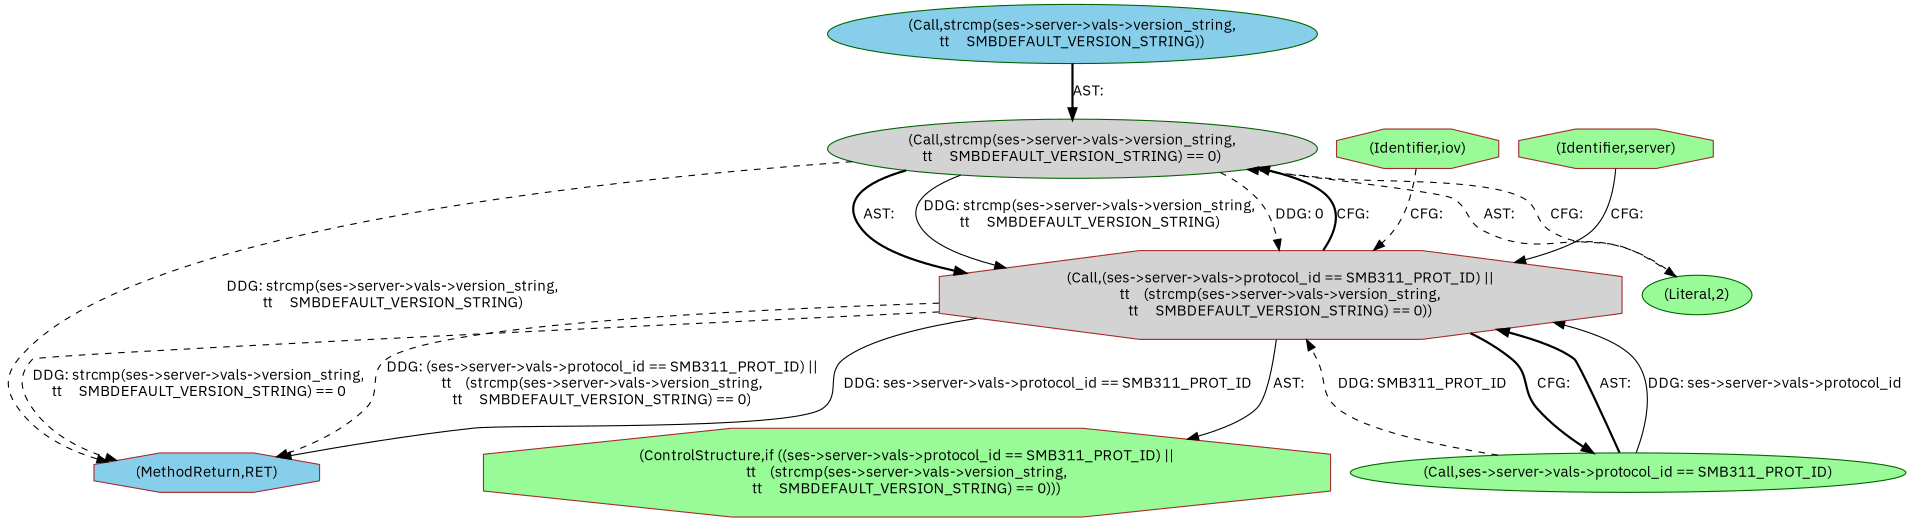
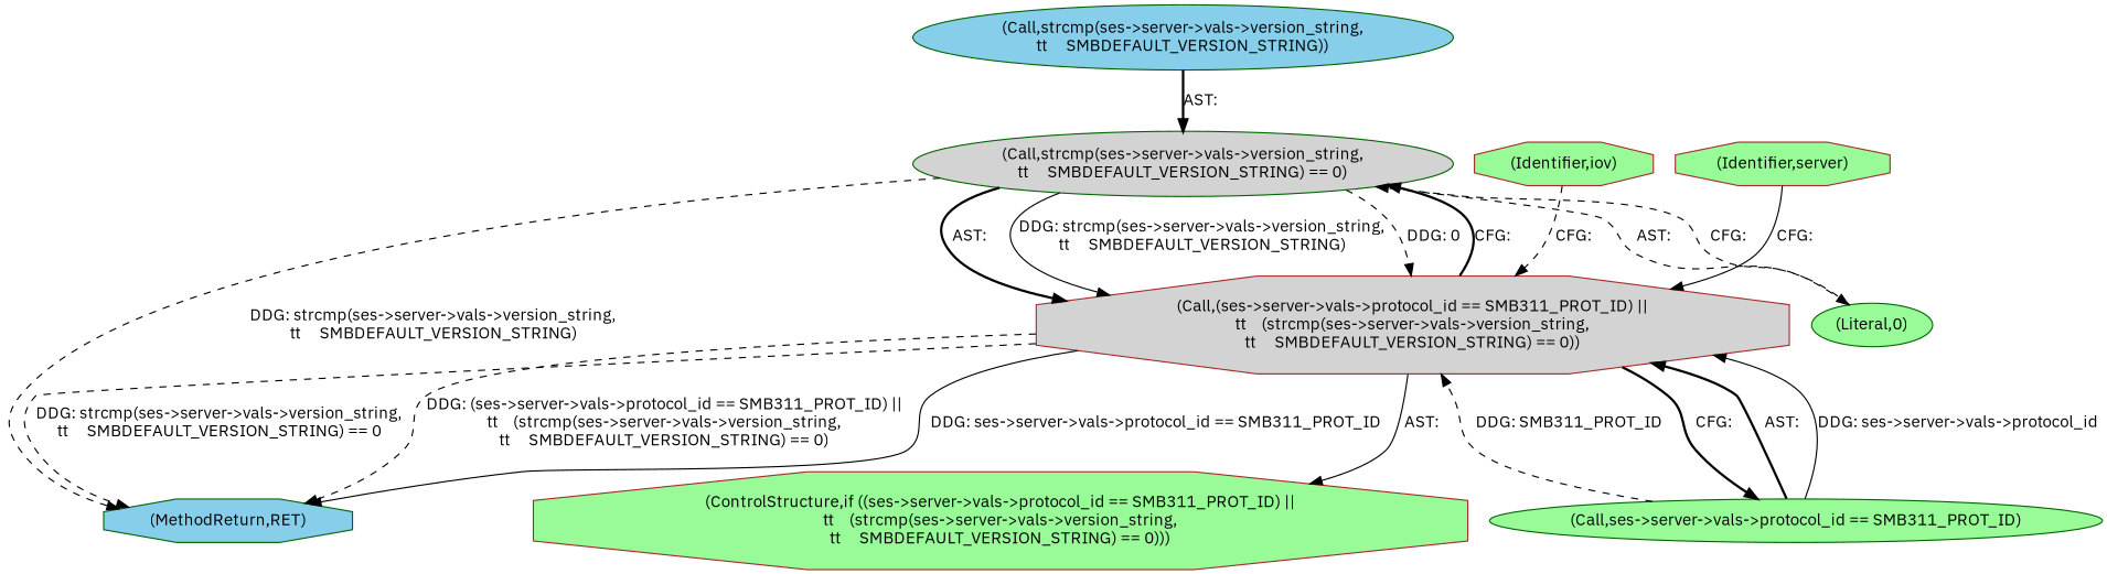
  digraph {
    fontname="IBM Plex Sans"
    node [color=darkgreen fillcolor=palegreen fontname="IBM Plex Sans" shape=octagon style=filled]
    edge [fontname="IBM Plex Sans" style=dashed]
    n1 [fillcolor=lightgrey label="(Call,strcmp(ses->server->vals->version_string,\n\t\t     SMBDEFAULT_VERSION_STRING) == 0)" shape=ellipse]
    n2 [color=brown fillcolor=lightgrey label="(Call,(ses->server->vals->protocol_id == SMB311_PROT_ID) ||\n\t\t    (strcmp(ses->server->vals->version_string,\n\t\t     SMBDEFAULT_VERSION_STRING) == 0))"]
-   n3 [color=brown fillcolor=skyblue label="(MethodReturn,RET)"]
-   n4 [label="(Literal,2)" shape=ellipse]
+   n3 [fillcolor=skyblue label="(MethodReturn,RET)"]
+   n4 [label="(Literal,0)" shape=ellipse]
    n5 [color=brown label="(ControlStructure,if ((ses->server->vals->protocol_id == SMB311_PROT_ID) ||\n\t\t    (strcmp(ses->server->vals->version_string,\n\t\t     SMBDEFAULT_VERSION_STRING) == 0)))"]
    n6 [label="(Call,ses->server->vals->protocol_id == SMB311_PROT_ID)" shape=ellipse]
    n7 [fillcolor=skyblue label="(Call,strcmp(ses->server->vals->version_string,\n\t\t     SMBDEFAULT_VERSION_STRING))" shape=ellipse]
    n8 [color=brown label="(Identifier,iov)"]
    n9 [color=brown label="(Identifier,server)"]
    n1 -> n2 [label="AST: " style=bold]
    n1 -> n2 [label="DDG: strcmp(ses->server->vals->version_string,\n\t\t     SMBDEFAULT_VERSION_STRING)" style=solid]
    n1 -> n2 [label="DDG: 0"]
    n1 -> n3 [label="DDG: strcmp(ses->server->vals->version_string,\n\t\t     SMBDEFAULT_VERSION_STRING)"]
    n1 -> n4 [label="CFG: "]
    n2 -> n1 [label="CFG: " style=bold]
    n2 -> n3 [label="DDG: ses->server->vals->protocol_id == SMB311_PROT_ID" style=solid]
    n2 -> n3 [label="DDG: strcmp(ses->server->vals->version_string,\n\t\t     SMBDEFAULT_VERSION_STRING) == 0"]
    n2 -> n3 [label="DDG: (ses->server->vals->protocol_id == SMB311_PROT_ID) ||\n\t\t    (strcmp(ses->server->vals->version_string,\n\t\t     SMBDEFAULT_VERSION_STRING) == 0)"]
    n2 -> n5 [label="AST: " style=solid]
    n2 -> n6 [label="CFG: " style=bold]
    n4 -> n1 [label="AST: "]
    n6 -> n2 [label="AST: " style=bold]
    n6 -> n2 [label="DDG: ses->server->vals->protocol_id" style=solid]
    n6 -> n2 [label="DDG: SMB311_PROT_ID"]
    n7 -> n1 [label="AST: " style=bold]
    n8 -> n2 [label="CFG: "]
    n9 -> n2 [label="CFG: " style=solid]
  }
